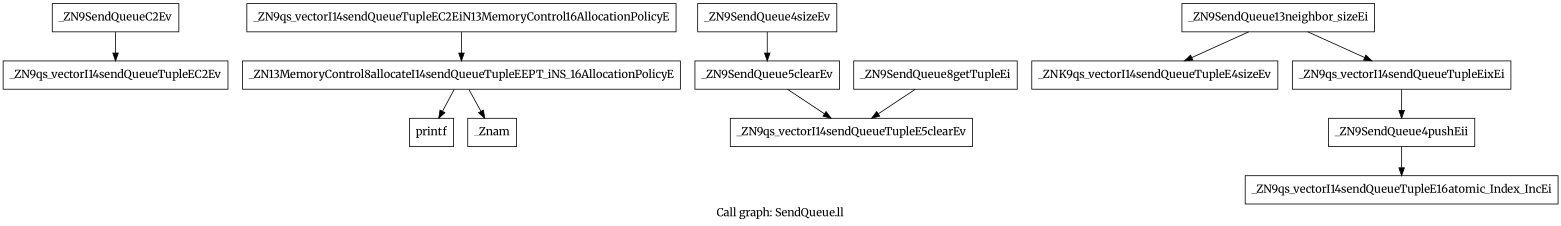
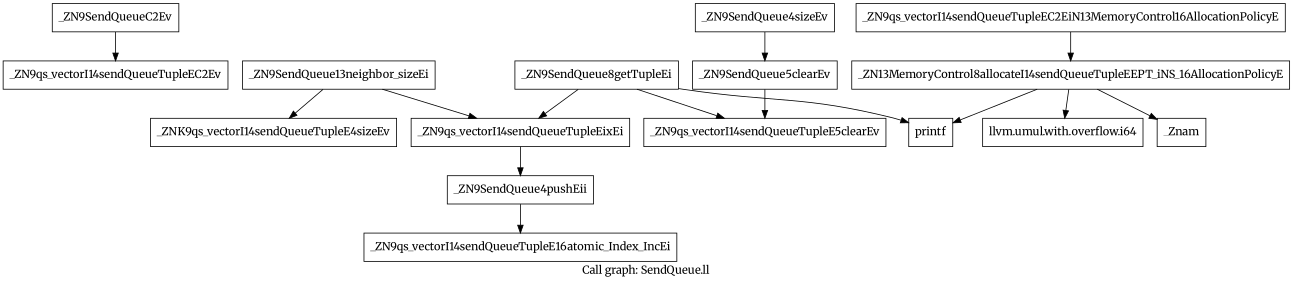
  digraph {
    fontname=Merriweather
    label="Call graph: SendQueue.ll"
    node [fontname=Merriweather shape=record]
    edge [fontname=Merriweather]
    n1 [label="{_ZN9SendQueueC2Ev}"]
    n2 [label="{_ZN9qs_vectorI14sendQueueTupleEC2Ev}"]
    n3 [label="{_ZN9qs_vectorI14sendQueueTupleEC2EiN13MemoryControl16AllocationPolicyE}"]
    n4 [label="{_ZN13MemoryControl8allocateI14sendQueueTupleEEPT_iNS_16AllocationPolicyE}"]
    n5 [label="{printf}"]
+   n6 [label="{llvm.umul.with.overflow.i64}"]
    n7 [label="{_Znam}"]
    n8 [label="{_ZN9SendQueue4sizeEv}"]
    n9 [label="{_ZN9SendQueue5clearEv}"]
    n10 [label="{_ZNK9qs_vectorI14sendQueueTupleE4sizeEv}"]
    n11 [label="{_ZN9SendQueue4pushEii}"]
    n12 [label="{_ZN9qs_vectorI14sendQueueTupleE16atomic_Index_IncEi}"]
    n13 [label="{_ZN9qs_vectorI14sendQueueTupleEixEi}"]
    n14 [label="{_ZN9SendQueue13neighbor_sizeEi}"]
    n15 [label="{_ZN9qs_vectorI14sendQueueTupleE5clearEv}"]
    n16 [label="{_ZN9SendQueue8getTupleEi}"]
    n1 -> n2
    n3 -> n4
    n4 -> n5
+   n4 -> n6
    n4 -> n7
    n8 -> n9
    n9 -> n15
    n11 -> n12
    n13 -> n11
    n14 -> n10
    n14 -> n13
+   n16 -> n5
+   n16 -> n13
    n16 -> n15
  }
